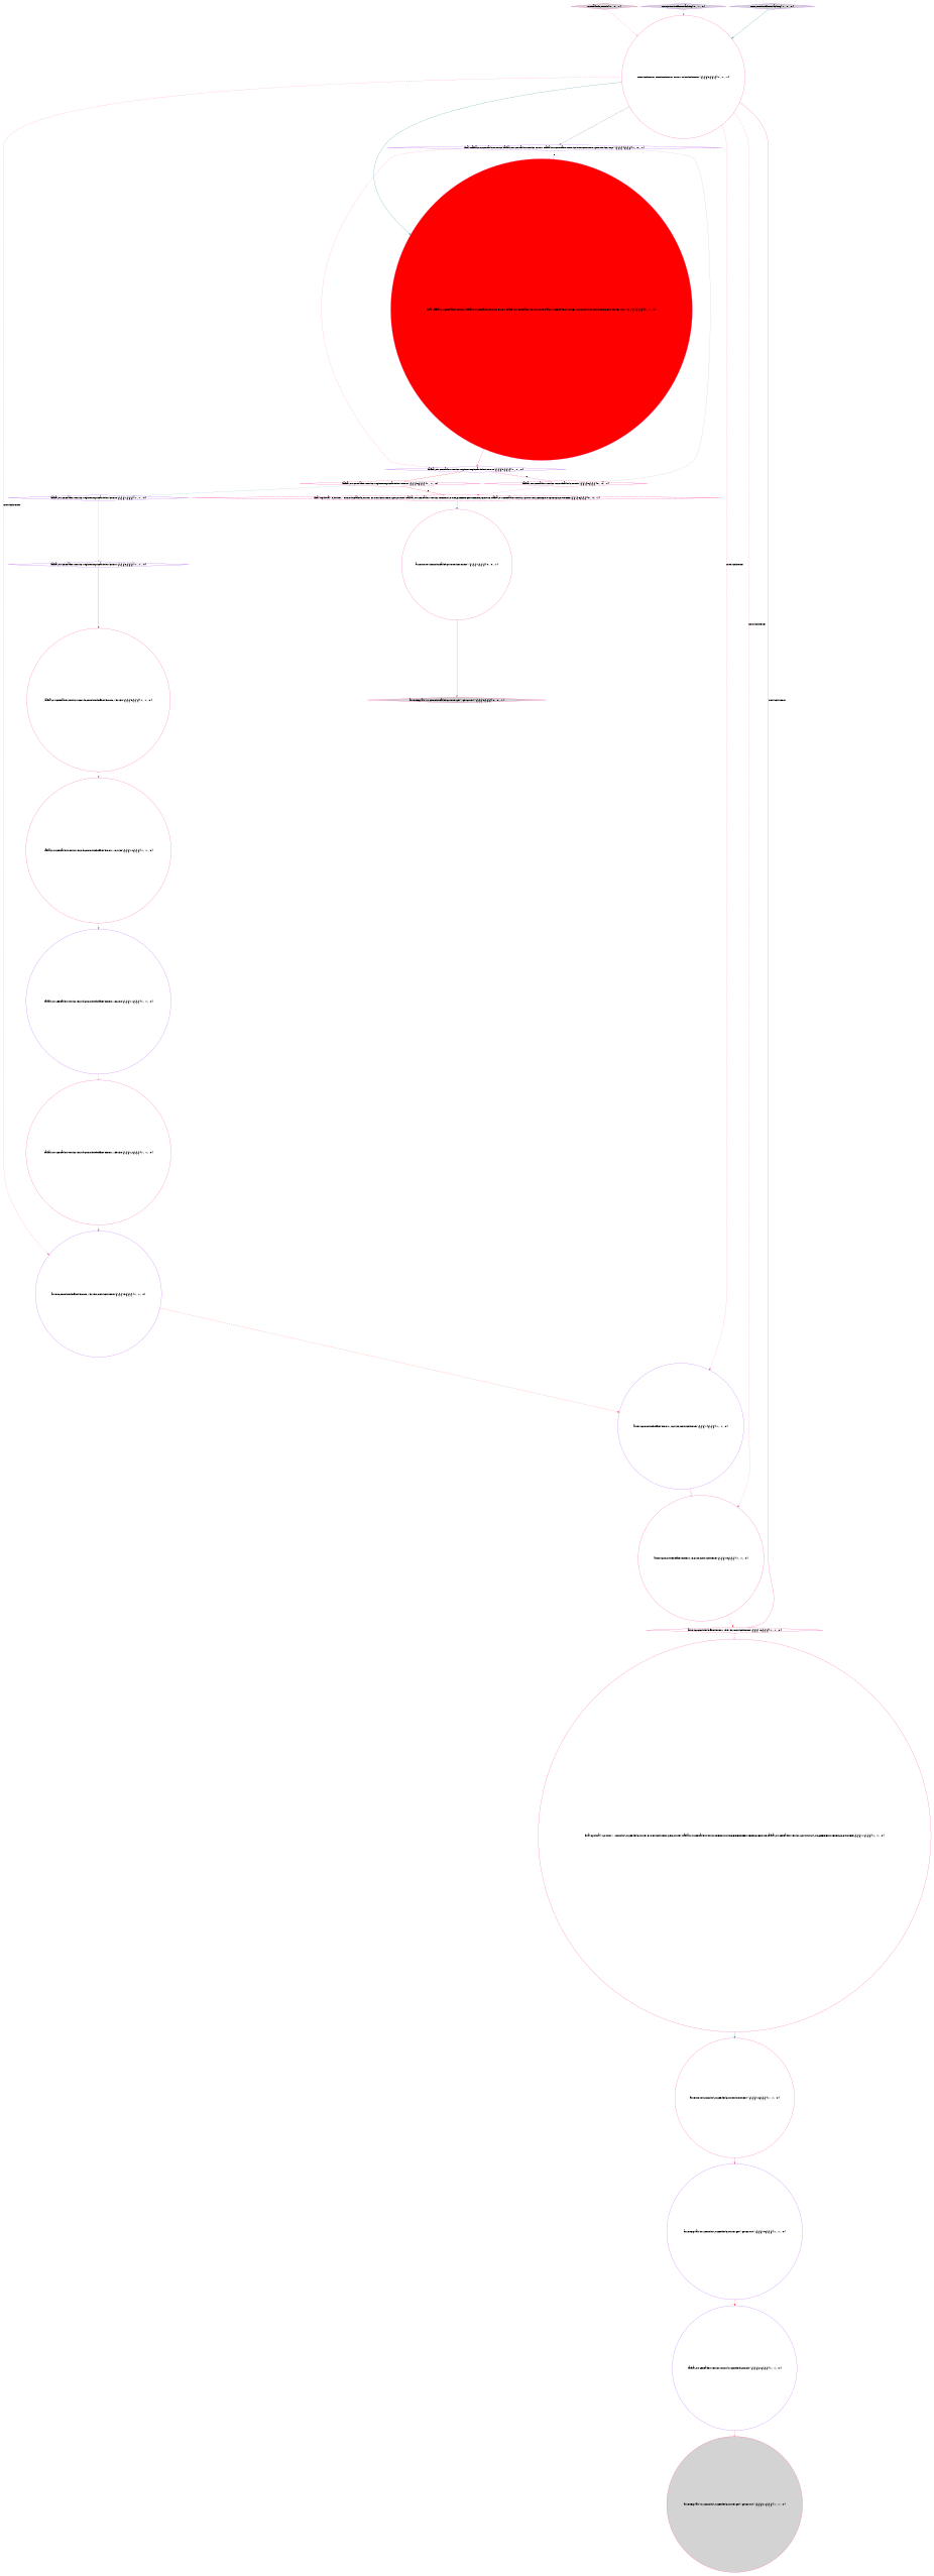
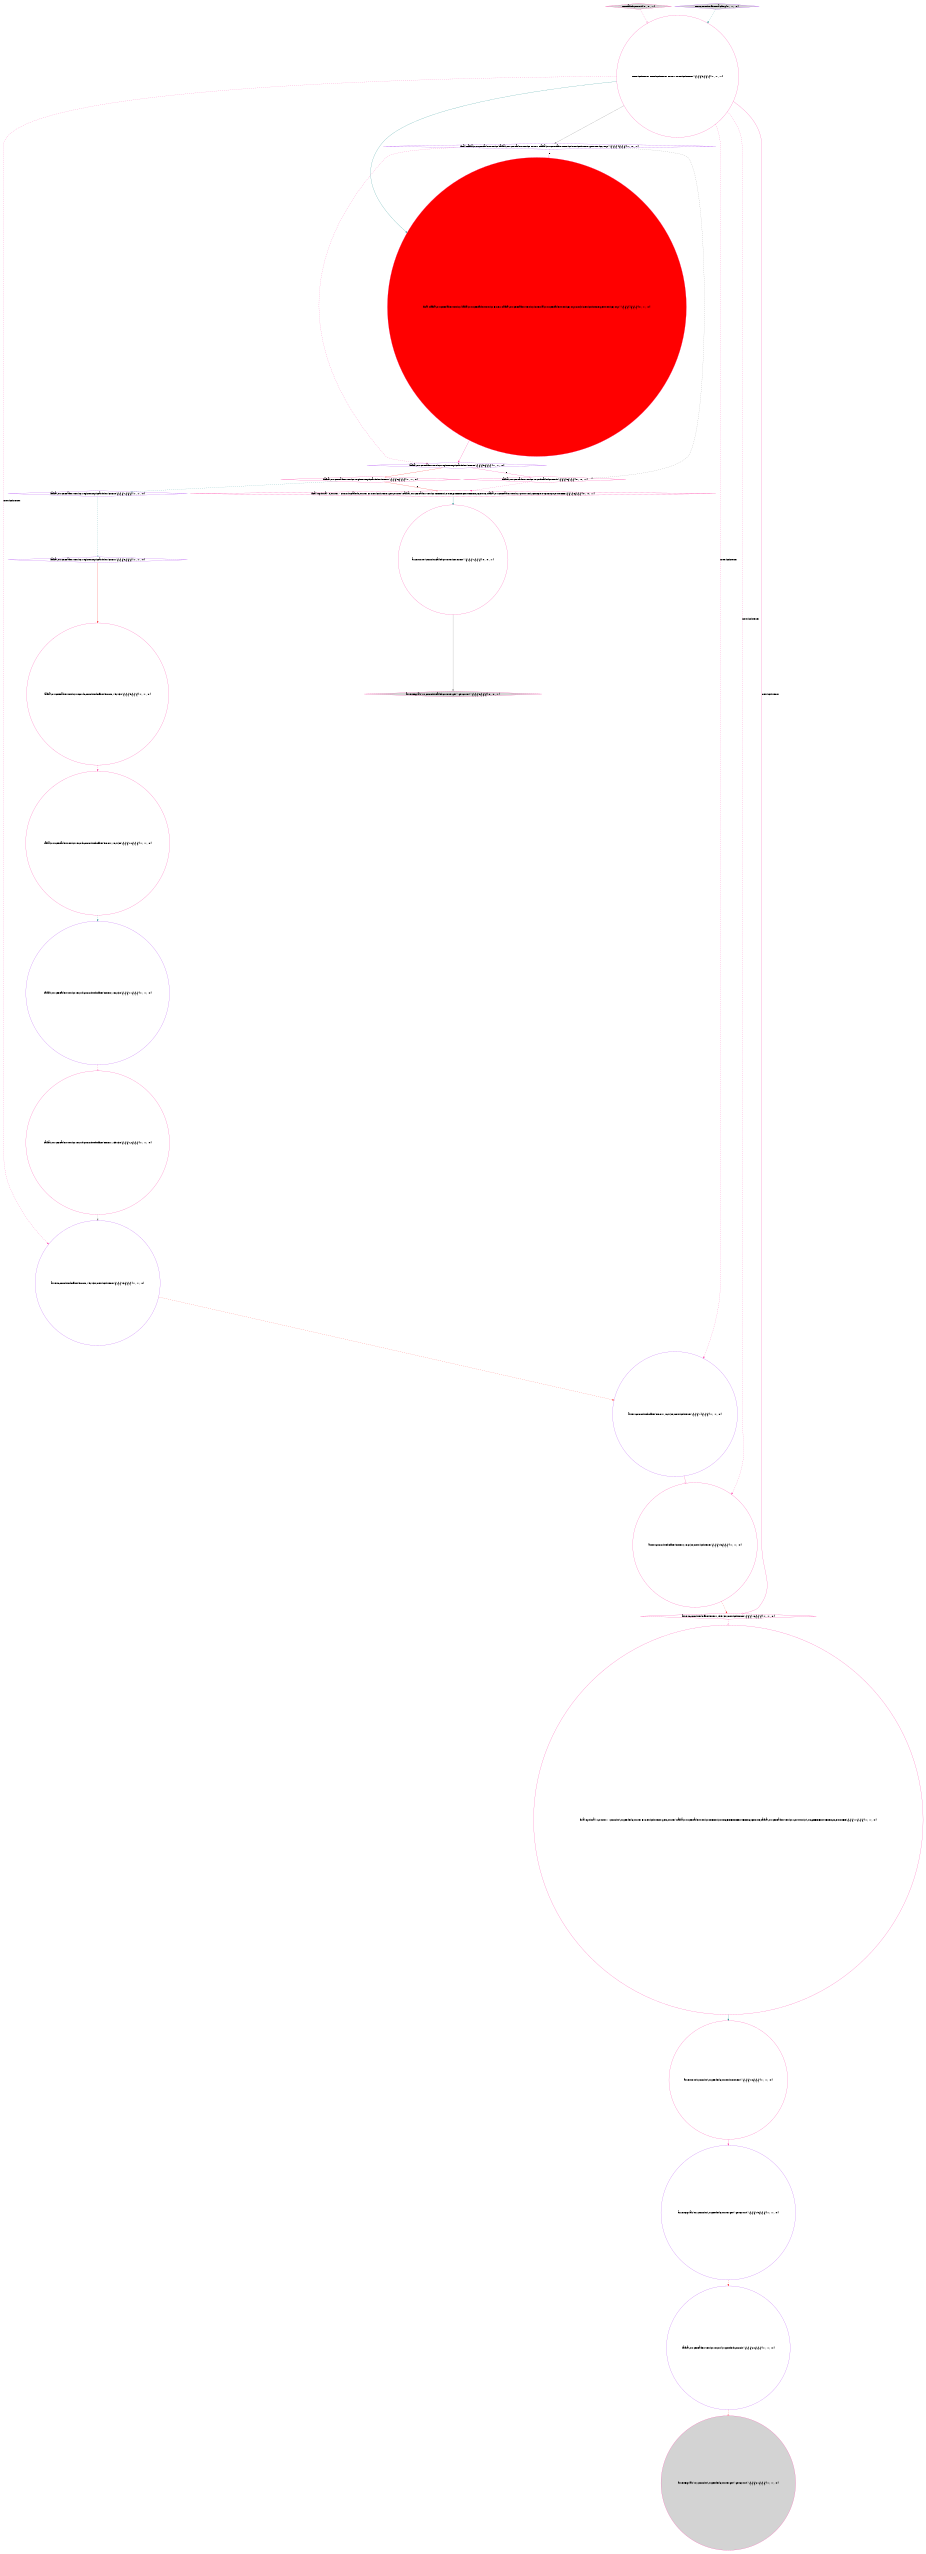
  digraph {
    node [fillcolor=white shape=circle style=filled color=deeppink]
    edge [style=dashed color=deeppink arrowhead=normal]
    n1 [label="final Optional<Counter> commitsFailedCounter = metricListener.getCounter(KafkaSourceReaderMetrics.KAFKA_SOURCE_READER_METRIC_GROUP,KafkaSourceReaderMetrics.COMMITS_FAILED_METRIC_COUNTER)@@@6@@@['0', '0', '1']" shape=diamond]
    n2 [label="assertTrue(commitsFailedCounter.isPresent())@@@7@@@['0', '0', '1']"]
    n3 [label="MetricListener metricListener = new MetricListener()@@@3@@@['1', '1', '1']"]
    n4 [label="assertCommittedOffset(BAR_0,18613L,metricListener)@@@15@@@['1', '1', '0']"]
    n5 [label="final KafkaSourceReaderMetrics kafkaSourceReaderMetrics = new KafkaSourceReaderMetrics(metricListener.getMetricGroup())@@@4@@@['1', '0', '1']" shape=diamond color=purple]
    n6 [label="assertCommittedOffset(FOO_0,15213L,metricListener)@@@13@@@['1', '1', '0']" color=purple]
    n7 [label="assertCommittedOffset(FOO_1,18213L,metricListener)@@@14@@@['1', '1', '0']" color=purple]
    n8 [fillcolor=red label="final KafkaSourceReaderMetrics kafkaSourceReaderMetrics = new KafkaSourceReaderMetrics(InternalSourceReaderMetricGroup.mock(metricListener.getMetricGroup()))@@@4@@@['0', '1', '0']"]
    n9 [label="assertCommittedOffset(BAR_1,15513L,metricListener)@@@16@@@['1', '1', '0']" shape=diamond]
    n10 [label="kafkaSourceReaderMetrics.recordCommittedOffset(BAR_1,15513L)@@@12@@@['1', '1', '0']"]
    n11 [label="kafkaSourceReaderMetrics.registerTopicPartition(FOO_0)@@@5@@@['1', '1', '0']" shape=diamond color=purple]
    n12 [label="kafkaSourceReaderMetrics.recordFailedCommit()@@@5@@@['0', '0', '1']" shape=diamond]
    n13 [label="kafkaSourceReaderMetrics.recordCommittedOffset(BAR_0,18613L)@@@11@@@['1', '1', '0']" color=purple]
    n14 [label="kafkaSourceReaderMetrics.registerTopicPartition(BAR_1)@@@8@@@['1', '1', '0']" shape=diamond color=purple]
    n15 [label="kafkaSourceReaderMetrics.recordCommittedOffset(FOO_0,15213L)@@@9@@@['1', '1', '0']"]
    n16 [label="final Optional<Counter> commitsSucceededCounter = metricListener.getCounter(KafkaSourceReaderMetrics.KAFKA_SOURCE_READER_METRIC_GROUP,KafkaSourceReaderMetrics.COMMITS_SUCCEEDED_METRIC_COUNTER)@@@17@@@['1', '1', '0']"]
    n17 [label="assertTrue(commitsSucceededCounter.isPresent())@@@18@@@['1', '1', '0']"]
    n18 [label="kafkaSourceReaderMetrics.registerTopicPartition(BAR_0)@@@7@@@['1', '1', '0']" shape=diamond color=purple]
    n19 [label="kafkaSourceReaderMetrics.recordCommittedOffset(FOO_1,18213L)@@@10@@@['1', '1', '0']"]
    n20 [label="kafkaSourceReaderMetrics.registerTopicPartition(FOO_1)@@@6@@@['1', '1', '0']" shape=diamond]
    n21 [label="kafkaSourceReaderMetrics.recordSucceededCommit()@@@20@@@['1', '1', '0']" color=purple]
    n22 [fillcolor=lightgray label="assertEquals(1L,commitsSucceededCounter.get().getCount())@@@21@@@['1', '1', '0']"]
    n23 [fillcolor=lightgray label="testFailedCommit['0', '0', '1']" shape=diamond]
    n24 [fillcolor=lightgray label="assertEquals(1L,commitsFailedCounter.get().getCount())@@@8@@@['0', '0', '1']" shape=diamond]
    n25 [label="assertEquals(0L,commitsSucceededCounter.get().getCount())@@@19@@@['1', '1', '0']" color=purple]
    n26 [fillcolor=lightgray label="testCommitOffsetTracking['0', '1', '0']" shape=diamond color=purple]
-   n27 [fillcolor=lightgray label="testCommitOffsetTracking['1', '0', '0']" shape=diamond color=purple]
    n1 -> n2 [style=solid color=teal]
    n2 -> n24 [style=solid color=gray40]
    n3 -> n4 [label=metricListener]
    n3 -> n5 [style=solid color=gray40]
    n3 -> n6 [label=metricListener]
    n3 -> n7 [label=metricListener]
    n3 -> n8 [style=solid color=teal]
    n3 -> n9 [label=metricListener style=solid arrowhead=odot]
    n4 -> n9 [color=red]
    n5 -> n8 [label=0 arrowhead=odot]
    n5 -> n11 [arrowhead=odot]
    n5 -> n12 [color=gray40]
    n6 -> n7 [color=red]
    n7 -> n4 [style=solid arrowhead=odot]
    n8 -> n11 [style=solid]
    n9 -> n16 [arrowhead=odot]
    n10 -> n6 [color=gray40]
    n11 -> n12 [label=0 style=solid arrowhead=odot]
    n11 -> n20 [style=solid color=red arrowhead=odot]
    n12 -> n1
    n13 -> n10 [arrowhead=odot]
    n14 -> n15 [style=solid color=red]
    n15 -> n19
    n16 -> n17 [style=solid color=teal]
    n17 -> n25 [style=solid]
    n18 -> n14 [color=teal arrowhead=odot]
    n19 -> n13 [color=teal]
    n20 -> n1 [label=0 style=solid color=red arrowhead=odot]
    n20 -> n18 [color=teal arrowhead=odot]
    n21 -> n22 [color=red arrowhead=odot]
    n23 -> n3 [arrowhead=odot]
    n25 -> n21 [color=red]
    n26 -> n3 [color=teal]
-   n27 -> n3 [style=solid color=teal]
  }
